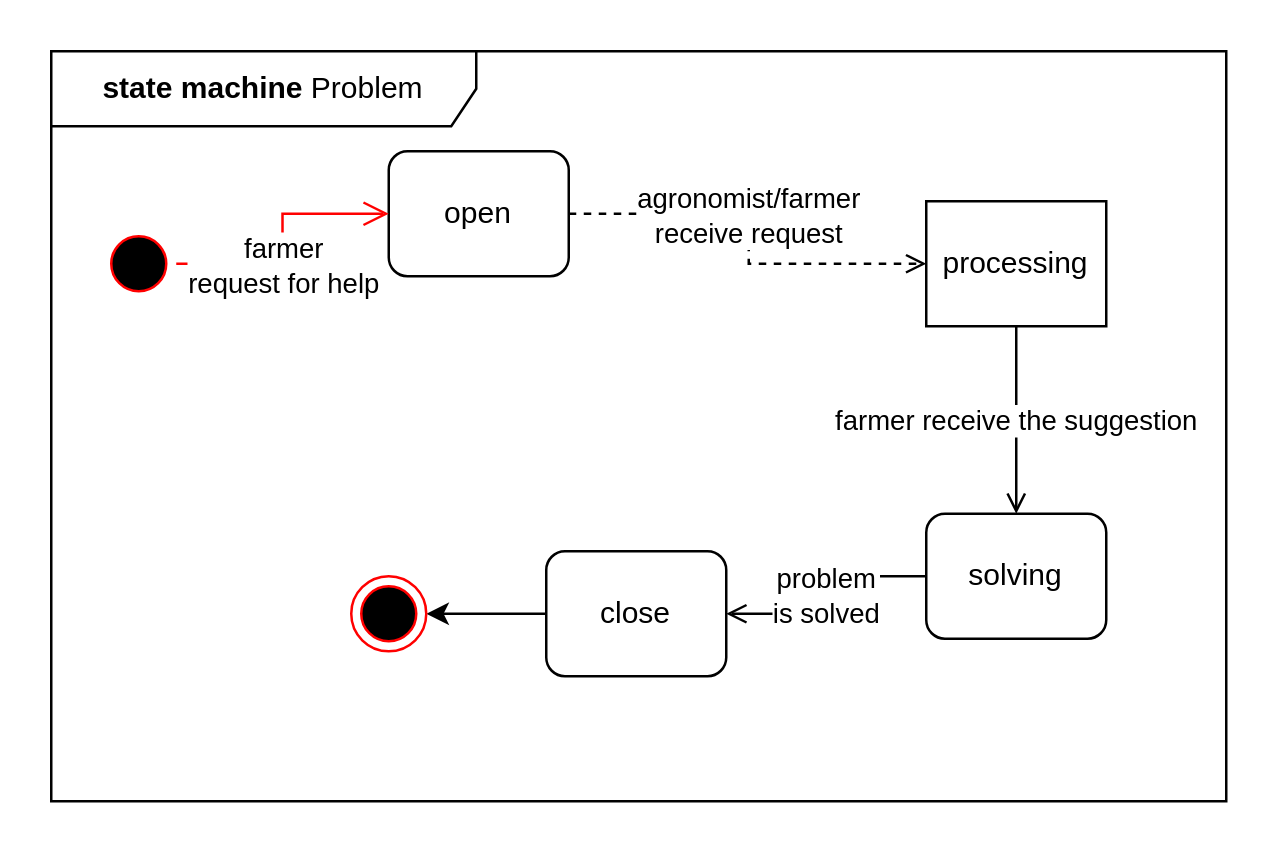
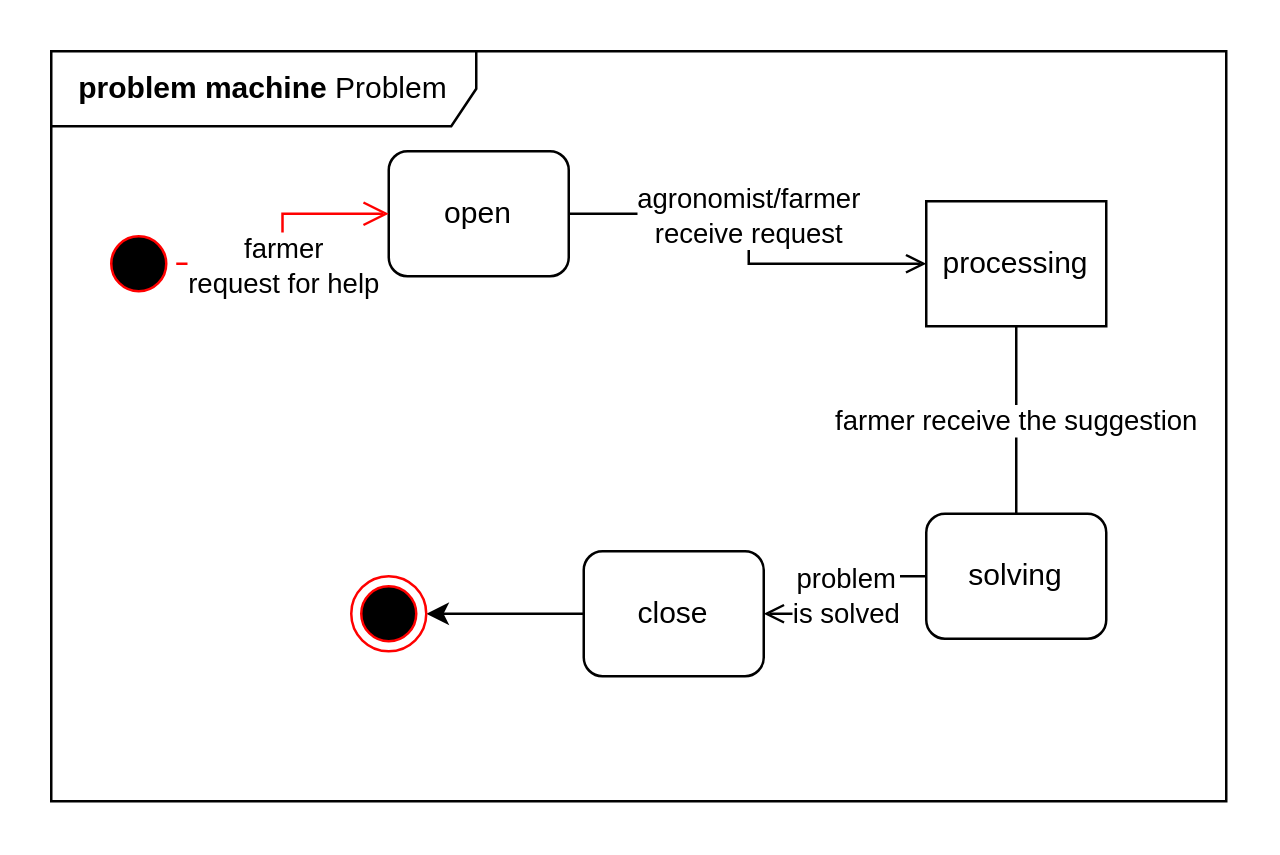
  <mxCell id="0" />
  <mxCell id="1" parent="0" />
- <mxCell id="2" value="&lt;b&gt;state machine &lt;/b&gt;Problem" style="shape=umlFrame;whiteSpace=wrap;html=1;width=170;height=30;" parent="1" vertex="1"><mxGeometry x="20" y="20" width="470" height="300" as="geometry" /></mxCell>
- <mxCell id="3" value="" style="edgeStyle=elbowEdgeStyle;rounded=0;orthogonalLoop=1;jettySize=auto;html=1;endArrow=open;endFill=0;dashed=1;" parent="1" source="5" target="10" edge="1"><mxGeometry relative="1" as="geometry" /></mxCell>
+ <mxCell id="2" value="&lt;b&gt;problem machine &lt;/b&gt;Problem" style="shape=umlFrame;whiteSpace=wrap;html=1;width=170;height=30;" parent="1" vertex="1"><mxGeometry x="20" y="20" width="470" height="300" as="geometry" /></mxCell>
+ <mxCell id="3" value="" style="edgeStyle=elbowEdgeStyle;rounded=0;orthogonalLoop=1;jettySize=auto;html=1;endArrow=open;endFill=0;" parent="1" source="5" target="10" edge="1"><mxGeometry relative="1" as="geometry" /></mxCell>
  <mxCell id="4" value="agronomist/farmer&lt;br&gt;receive request" style="edgeLabel;html=1;align=center;verticalAlign=middle;resizable=0;points=[];" parent="3" vertex="1" connectable="0"><mxGeometry x="-0.25" y="1" relative="1" as="geometry"><mxPoint x="10" y="1" as="offset" /></mxGeometry></mxCell>
  <mxCell id="5" value="open" style="rounded=1;whiteSpace=wrap;html=1;" parent="1" vertex="1"><mxGeometry x="155" y="60" width="72" height="50" as="geometry" /></mxCell>
  <mxCell id="6" value="" style="ellipse;html=1;shape=startState;fillColor=#000000;strokeColor=#ff0000;" parent="1" vertex="1"><mxGeometry x="40" y="90" width="30" height="30" as="geometry" /></mxCell>
  <mxCell id="7" value="" style="edgeStyle=orthogonalEdgeStyle;html=1;verticalAlign=bottom;endArrow=open;endSize=8;strokeColor=#ff0000;rounded=0;entryX=0;entryY=0.5;entryDx=0;entryDy=0;" parent="1" source="6" target="5" edge="1"><mxGeometry relative="1" as="geometry"><mxPoint x="140" y="105" as="targetPoint" /></mxGeometry></mxCell>
  <mxCell id="8" value="farmer &lt;br&gt;request for help" style="edgeLabel;html=1;align=center;verticalAlign=middle;resizable=0;points=[];" parent="7" vertex="1" connectable="0"><mxGeometry x="-0.257" relative="1" as="geometry"><mxPoint x="3" as="offset" /></mxGeometry></mxCell>
- <mxCell id="9" value="farmer receive the suggestion" style="edgeStyle=elbowEdgeStyle;rounded=0;orthogonalLoop=1;jettySize=auto;html=1;endArrow=open;endFill=0;elbow=horizontal;" parent="1" source="10" target="12" edge="1"><mxGeometry relative="1" as="geometry" /></mxCell>
+ <mxCell id="9" value="farmer receive the suggestion" style="edgeStyle=elbowEdgeStyle;rounded=0;orthogonalLoop=1;jettySize=auto;html=1;endArrow=none;endFill=0;elbow=horizontal;" parent="1" source="10" target="12" edge="1"><mxGeometry relative="1" as="geometry" /></mxCell>
  <mxCell id="10" value="processing" style="whiteSpace=wrap;html=1;rounded=0;" parent="1" vertex="1"><mxGeometry x="370" y="80" width="72" height="50" as="geometry" /></mxCell>
  <mxCell id="11" value="problem &lt;br&gt;is solved" style="edgeStyle=elbowEdgeStyle;rounded=0;orthogonalLoop=1;jettySize=auto;html=1;endArrow=open;endFill=0;elbow=horizontal;" parent="1" source="12" target="14" edge="1"><mxGeometry relative="1" as="geometry" /></mxCell>
  <mxCell id="12" value="solving" style="rounded=1;whiteSpace=wrap;html=1;" parent="1" vertex="1"><mxGeometry x="370" y="205" width="72" height="50" as="geometry" /></mxCell>
  <mxCell id="13" value="" style="edgeStyle=orthogonalEdgeStyle;rounded=0;orthogonalLoop=1;jettySize=auto;html=1;" parent="1" source="14" target="15" edge="1"><mxGeometry relative="1" as="geometry" /></mxCell>
- <mxCell id="14" value="close" style="rounded=1;whiteSpace=wrap;html=1;" parent="1" vertex="1"><mxGeometry x="218" y="220" width="72" height="50" as="geometry" /></mxCell>
+ <mxCell id="14" value="close" style="rounded=1;whiteSpace=wrap;html=1;" parent="1" vertex="1"><mxGeometry x="233" y="220" width="72" height="50" as="geometry" /></mxCell>
  <mxCell id="15" value="" style="ellipse;html=1;shape=endState;fillColor=#000000;strokeColor=#ff0000;" parent="1" vertex="1"><mxGeometry x="140" y="230" width="30" height="30" as="geometry" /></mxCell>
